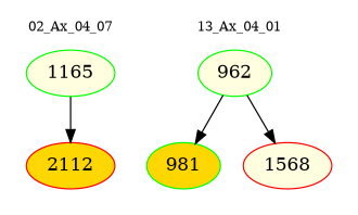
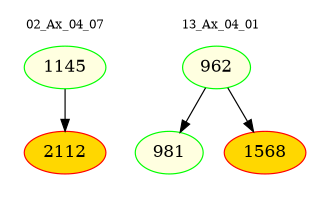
  digraph {
    node [color=green fillcolor=gold style=filled]
    edge [color=black]
-   n1 [fillcolor=lightyellow label=1165]
+   n1 [fillcolor=lightyellow label=1145]
    n2 [color=red label=2112]
    n3 [fillcolor=lightyellow label=962]
-   n4 [label=981]
-   n5 [color=red fillcolor=lightyellow label=1568]
+   n4 [fillcolor=lightyellow label=981]
+   n5 [color=red label=1568]
    subgraph cluster_1 {
      color=white
      fontsize=10
      label="02_Ax_04_07"
      n1
      n2
    }
    subgraph cluster_2 {
      color=white
      fontsize=10
      label="13_Ax_04_01"
      n3
      n4
      n5
    }
    n1 -> n2
    n3 -> n4
    n3 -> n5
  }
